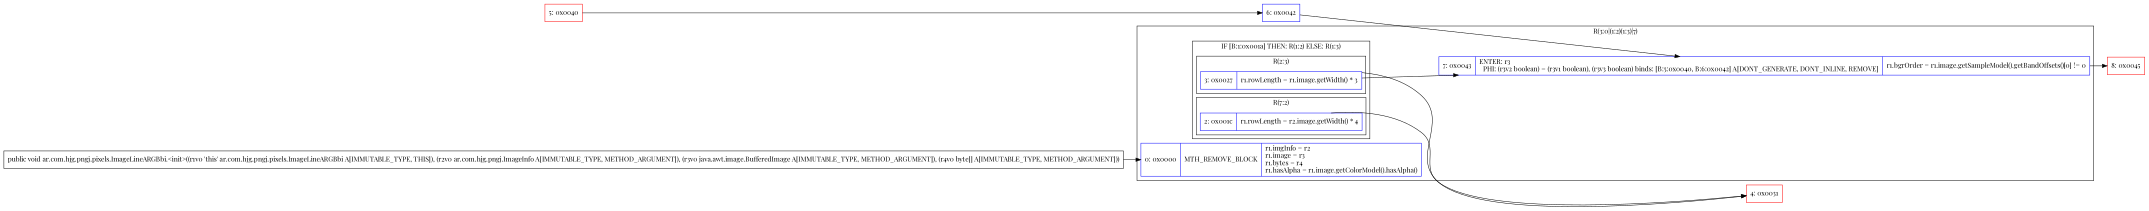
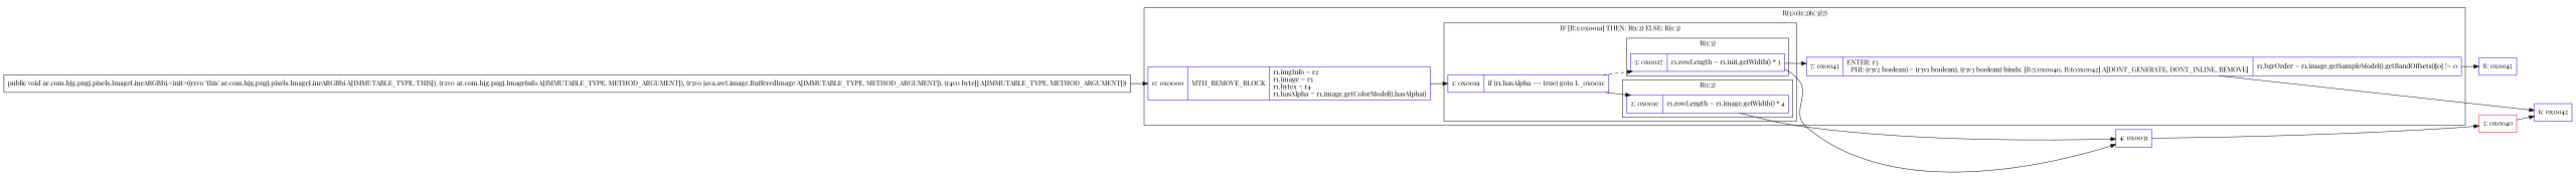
  digraph {
    fontname="Playfair Display"
    rankdir=LR
    node [color=blue fontname="Playfair Display" shape=record]
    edge [fontname="Playfair Display"]
-   n1 [label="{2\:\ 0x001c|r1.rowLength = r2.image.getWidth() * 4\l}"]
-   n2 [label="{3\:\ 0x0027|r1.rowLength = r1.image.getWidth() * 3\l}"]
+   n1 [label="{2\:\ 0x001c|r1.rowLength = r1.image.getWidth() * 4\l}"]
+   n2 [label="{3\:\ 0x0027|r1.rowLength = r1.init.getWidth() * 3\l}"]
+   n3 [label="{1\:\ 0x001a|if (r1.hasAlpha == true) goto L_0x001c\l}"]
    n4 [label="{0\:\ 0x0000|MTH_REMOVE_BLOCK\l|r1.imgInfo = r2\lr1.image = r3\lr1.bytes = r4\lr1.hasAlpha = r1.image.getColorModel().hasAlpha()\l}"]
    n5 [label="{7\:\ 0x0043|ENTER: r3 \l  PHI: (r3v2 boolean) = (r3v1 boolean), (r3v3 boolean) binds: [B:5:0x0040, B:6:0x0042] A[DONT_GENERATE, DONT_INLINE, REMOVE]\l|r1.bgrOrder = r1.image.getSampleModel().getBandOffsets()[0] != 0\l}"]
-   n6 [color=red label="{4\:\ 0x0031}"]
-   n7 [color=red label="{8\:\ 0x0045}"]
+   n6 [label="{4\:\ 0x0031}"]
+   n7 [label="{8\:\ 0x0045}"]
    n8 [color=red label="{5\:\ 0x0040}"]
    n9 [label="{6\:\ 0x0042}"]
    n10 [label="{public void ar.com.hjg.pngj.pixels.ImageLineARGBbi.\<init\>((r1v0 'this' ar.com.hjg.pngj.pixels.ImageLineARGBbi A[IMMUTABLE_TYPE, THIS]), (r2v0 ar.com.hjg.pngj.ImageInfo A[IMMUTABLE_TYPE, METHOD_ARGUMENT]), (r3v0 java.awt.image.BufferedImage A[IMMUTABLE_TYPE, METHOD_ARGUMENT]), (r4v0 byte[] A[IMMUTABLE_TYPE, METHOD_ARGUMENT])) }" color=""]
    subgraph cluster_1 {
      label="R(3:0|(1:2)(1:3)|7)"
      n4
      n5
      subgraph cluster_2 {
        label="IF [B:1:0x001a] THEN: R(1:2) ELSE: R(1:3)"
+       n3
        subgraph cluster_3 {
-         label="R(7:2)"
+         label="R(1:2)"
          n1
        }
        subgraph cluster_4 {
-         label="R(2:3)"
+         label="R(1:3)"
          n2
        }
      }
    }
    n1 -> n6
    n2 -> n5
    n2 -> n6
+   n3 -> n1
+   n3 -> n2 [style=dashed]
+   n4 -> n3
    n5 -> n7
+   n6 -> n8
    n8 -> n9
-   n9 -> n5
+   n5 -> n9
    n10 -> n4
  }
